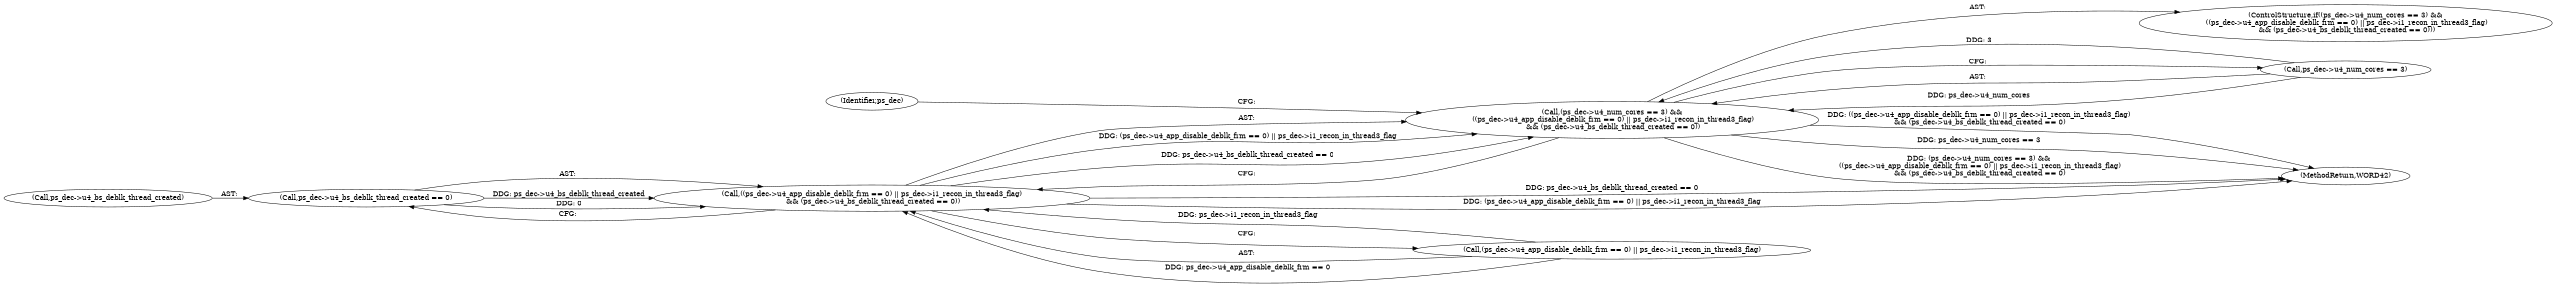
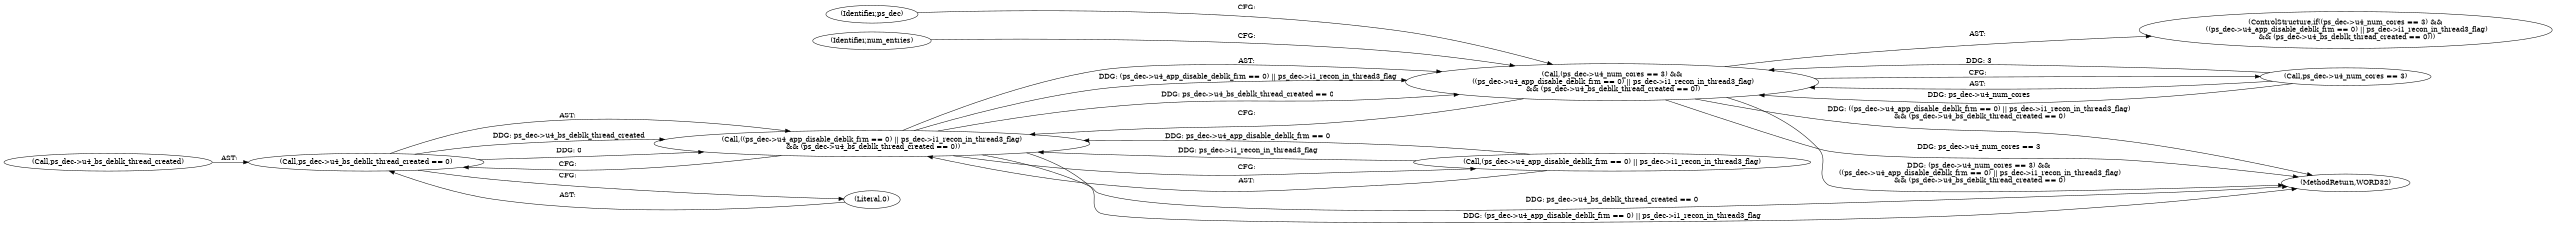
  digraph {
    rankdir=LR
    n1 [label="(Call,ps_dec->u4_bs_deblk_thread_created == 0)"]
    n2 [label="(Call,((ps_dec->u4_app_disable_deblk_frm == 0) || ps_dec->i1_recon_in_thread3_flag)\n && (ps_dec->u4_bs_deblk_thread_created == 0))"]
-   n4 [label="(MethodReturn,WORD42)"]
+   n3 [label="(Literal,0)"]
+   n4 [label="(MethodReturn,WORD32)"]
    n5 [label="(Call,(ps_dec->u4_num_cores == 3) &&\n ((ps_dec->u4_app_disable_deblk_frm == 0) || ps_dec->i1_recon_in_thread3_flag)\n && (ps_dec->u4_bs_deblk_thread_created == 0))"]
    n6 [label="(Call,(ps_dec->u4_app_disable_deblk_frm == 0) || ps_dec->i1_recon_in_thread3_flag)"]
    n7 [label="(Call,ps_dec->u4_num_cores == 3)"]
    n8 [label="(ControlStructure,if((ps_dec->u4_num_cores == 3) &&\n ((ps_dec->u4_app_disable_deblk_frm == 0) || ps_dec->i1_recon_in_thread3_flag)\n && (ps_dec->u4_bs_deblk_thread_created == 0)))"]
    n9 [label="(Identifier,ps_dec)"]
+   n10 [label="(Identifier,num_entries)"]
    n11 [label="(Call,ps_dec->u4_bs_deblk_thread_created)"]
    n1 -> n2 [label="AST: "]
    n1 -> n2 [label="DDG: ps_dec->u4_bs_deblk_thread_created"]
    n1 -> n2 [label="DDG: 0"]
+   n1 -> n3 [label="CFG: "]
    n2 -> n1 [label="CFG: "]
    n2 -> n4 [label="DDG: ps_dec->u4_bs_deblk_thread_created == 0"]
    n2 -> n4 [label="DDG: (ps_dec->u4_app_disable_deblk_frm == 0) || ps_dec->i1_recon_in_thread3_flag"]
    n2 -> n5 [label="AST: "]
    n2 -> n5 [label="DDG: (ps_dec->u4_app_disable_deblk_frm == 0) || ps_dec->i1_recon_in_thread3_flag"]
    n2 -> n5 [label="DDG: ps_dec->u4_bs_deblk_thread_created == 0"]
    n2 -> n6 [label="CFG: "]
+   n3 -> n1 [label="AST: "]
    n5 -> n2 [label="CFG: "]
    n5 -> n4 [label="DDG: ((ps_dec->u4_app_disable_deblk_frm == 0) || ps_dec->i1_recon_in_thread3_flag)\n && (ps_dec->u4_bs_deblk_thread_created == 0)"]
    n5 -> n4 [label="DDG: ps_dec->u4_num_cores == 3"]
    n5 -> n4 [label="DDG: (ps_dec->u4_num_cores == 3) &&\n ((ps_dec->u4_app_disable_deblk_frm == 0) || ps_dec->i1_recon_in_thread3_flag)\n && (ps_dec->u4_bs_deblk_thread_created == 0)"]
    n5 -> n7 [label="CFG: "]
    n5 -> n8 [label="AST: "]
    n6 -> n2 [label="AST: "]
    n6 -> n2 [label="DDG: ps_dec->u4_app_disable_deblk_frm == 0"]
    n6 -> n2 [label="DDG: ps_dec->i1_recon_in_thread3_flag"]
    n7 -> n5 [label="AST: "]
    n7 -> n5 [label="DDG: ps_dec->u4_num_cores"]
    n7 -> n5 [label="DDG: 3"]
    n9 -> n5 [label="CFG: "]
+   n10 -> n5 [label="CFG: "]
    n11 -> n1 [label="AST: "]
  }
